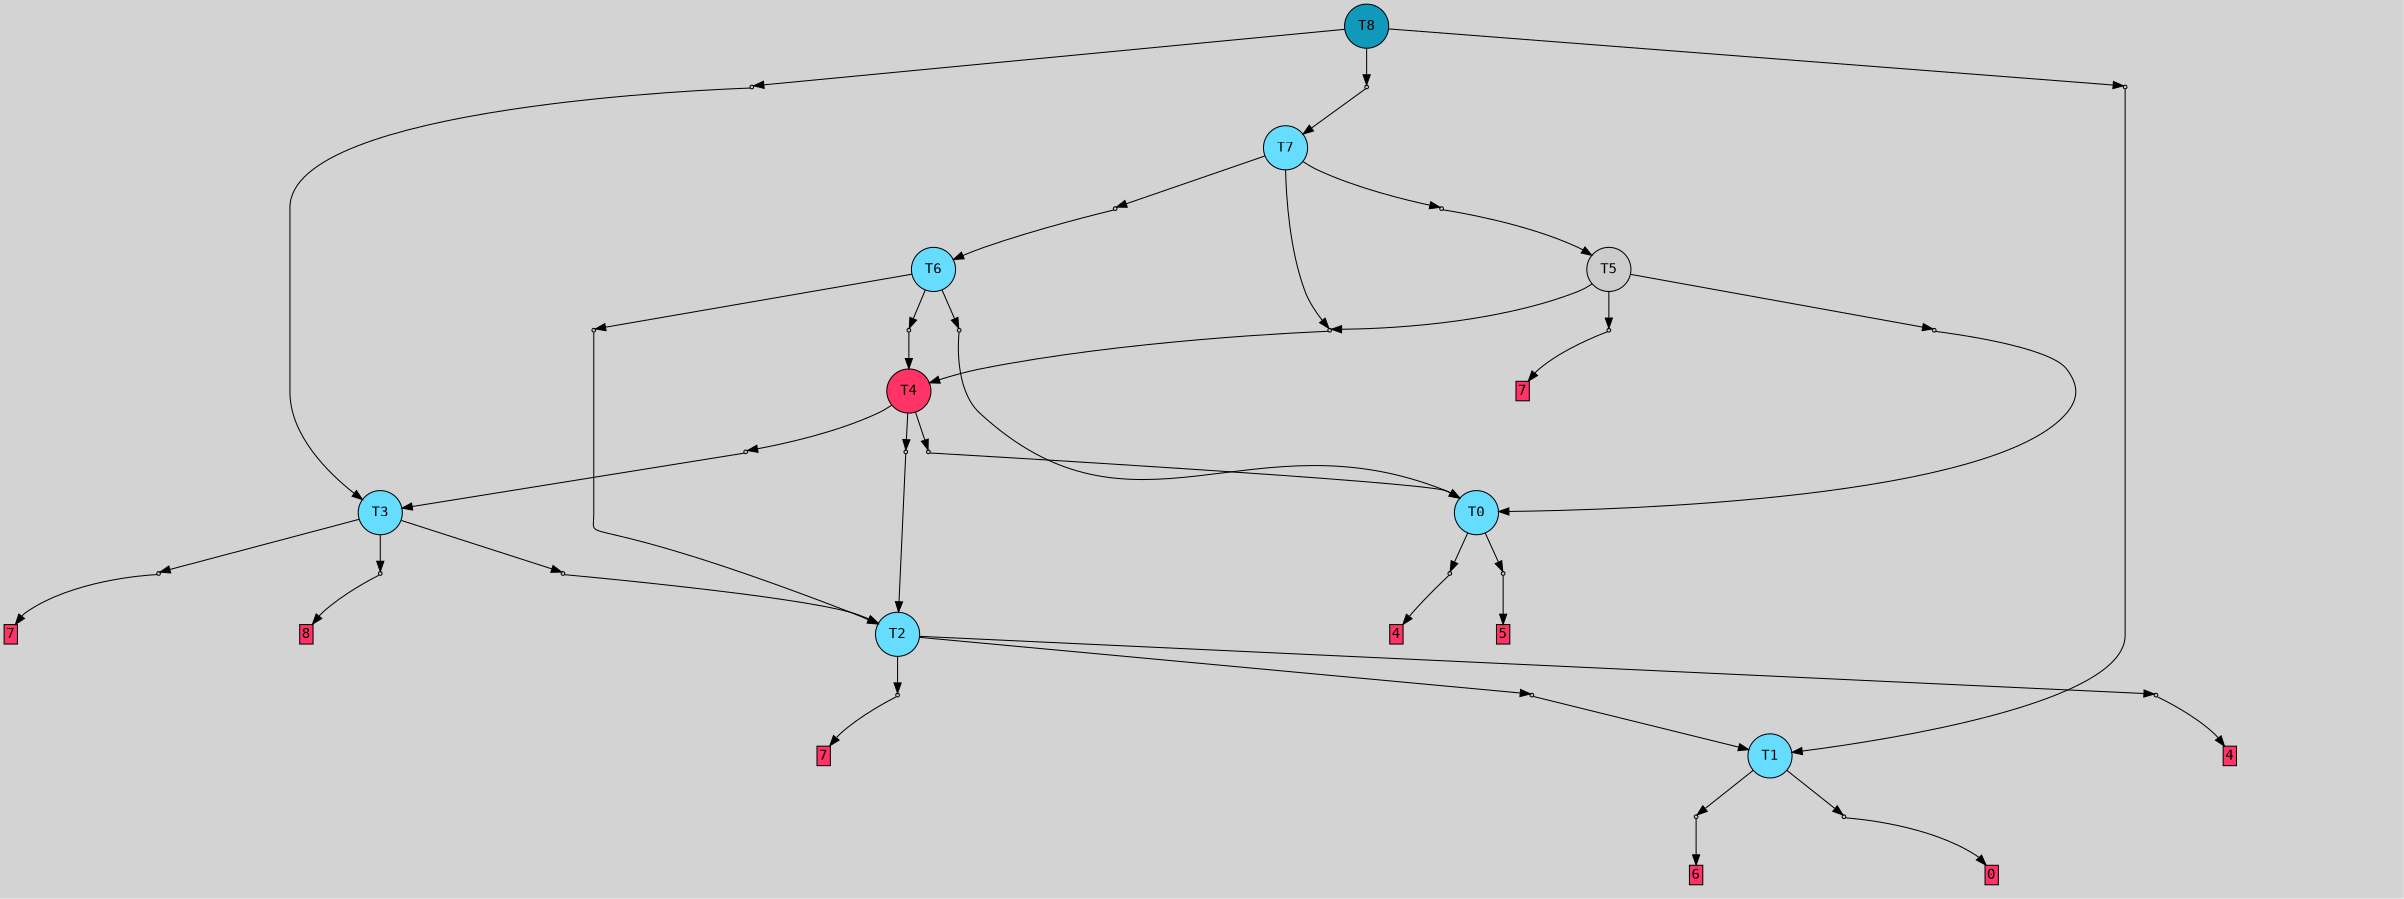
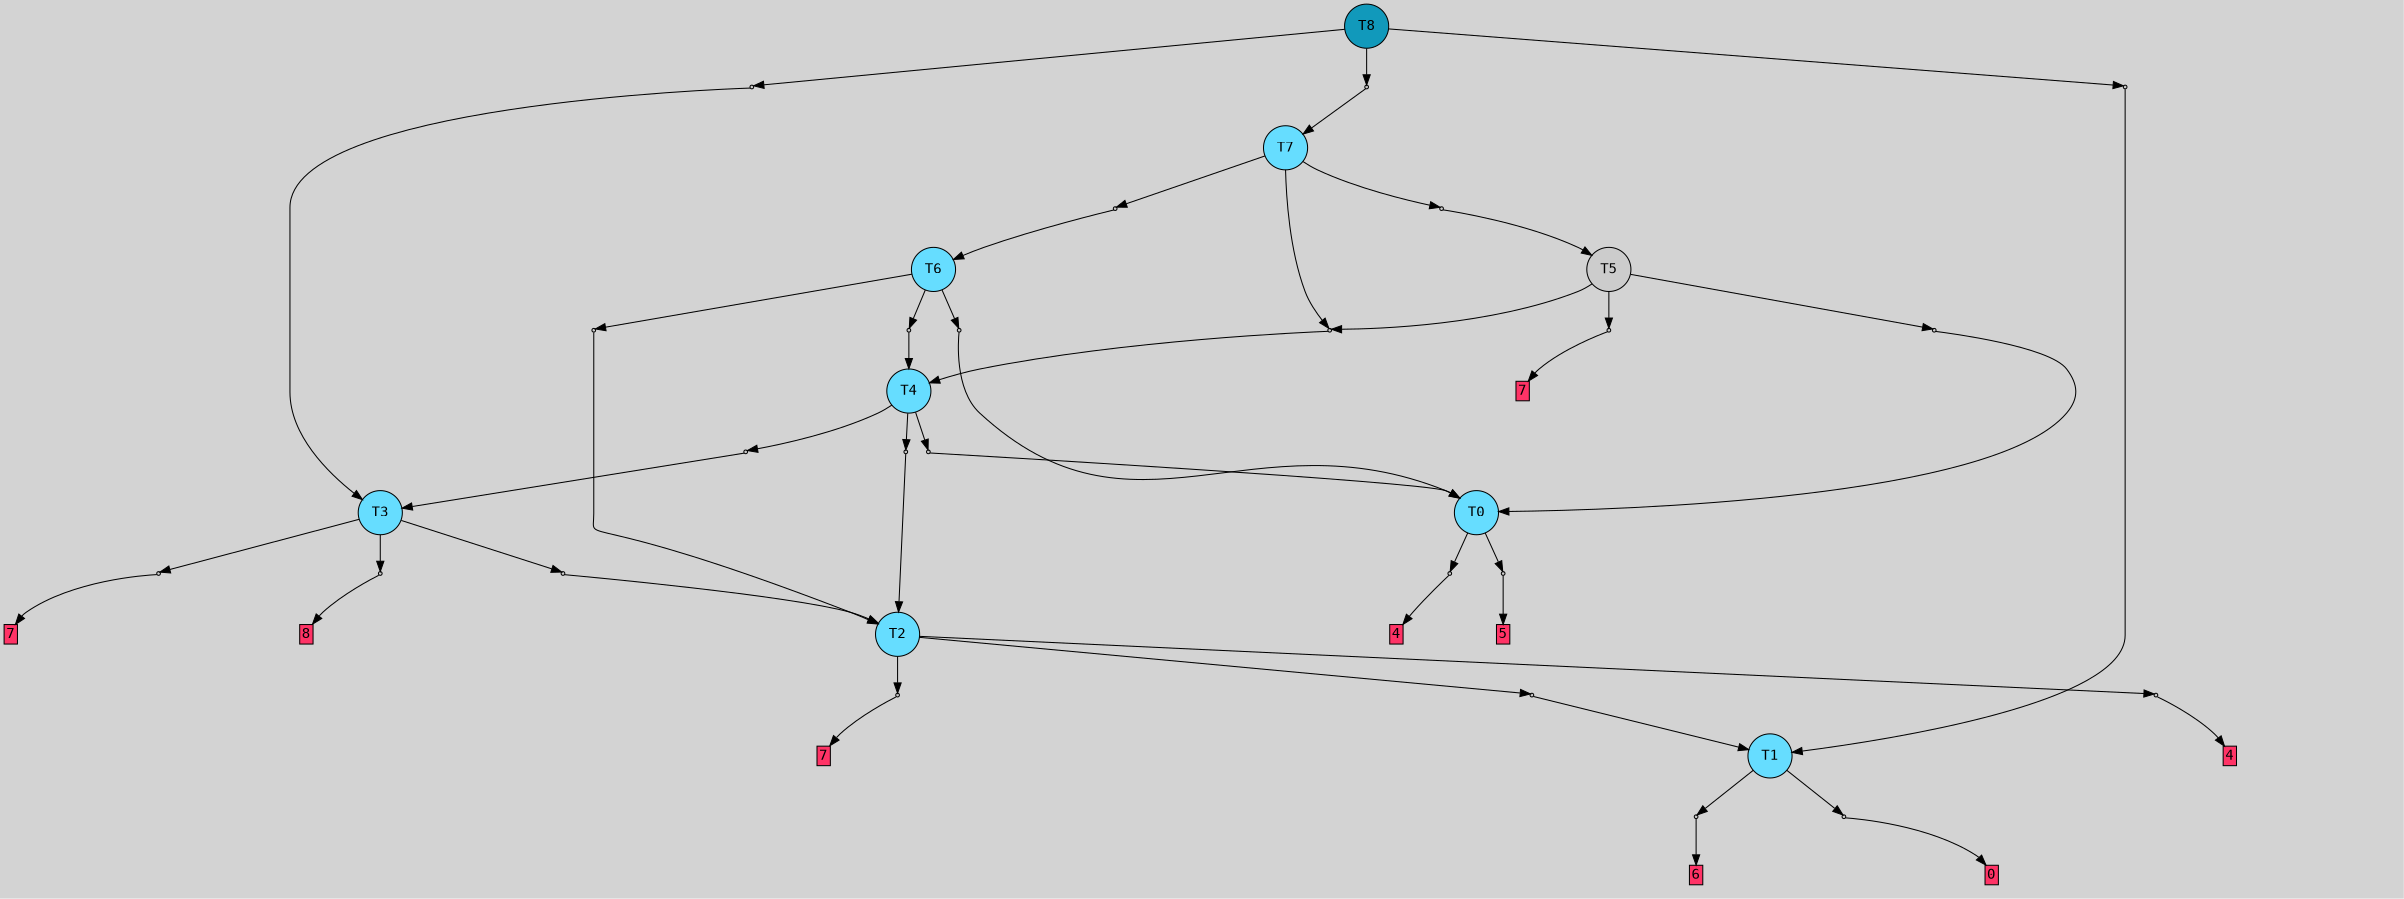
  digraph {
    bgcolor=lightgray
    fontname="DejaVu Sans Mono"
    node [fillcolor="#cccccc" fontname="DejaVu Sans Mono" shape=box style=filled]
    edge [fontname="DejaVu Sans Mono"]
    T8 [fillcolor="#1199bb" shape=circle]
    P21 [shape=point]
    P22 [shape=point]
    P23 [shape=point]
    T0 [fillcolor="#66ddff" shape=circle]
    P0 [shape=point]
    P1 [shape=point]
    I0 [style=invis fillcolor=""]
    n9 [fillcolor="#ff3366" height=0 label=4 margin=0.03 width=0]
    n10 [label="4|0&3|6#2|0#3|4#1|6#0|2#0|4&#92;n" style=invis fillcolor=""]
    n11 [fillcolor="#ff3366" height=0 label=5 margin=0.03 width=0]
    T1 [fillcolor="#66ddff" shape=circle]
    P2 [shape=point]
    P3 [shape=point]
    n15 [label="1|0&2|1#3|4#0|1#3|5#3|4#1|5&#92;n" style=invis fillcolor=""]
    n16 [fillcolor="#ff3366" height=0 label=6 margin=0.03 width=0]
    n17 [label="1|7&0|1#0|5#3|3#0|5#0|5#1|7&#92;n9|0&3|0#0|7#0|1#1|6#1|6#0|6&#92;n" style=invis fillcolor=""]
    n18 [fillcolor="#ff3366" height=0 label=0 margin=0.03 width=0]
    T2 [fillcolor="#66ddff" shape=circle]
    P4 [shape=point]
    P5 [shape=point]
    P6 [shape=point]
    n23 [label="0|1&0|3#1|6#3|2#0|3#2|1#1|6&#92;n8|0&0|1#0|6#3|5#4|4#0|3#3|6&#92;n" style=invis fillcolor=""]
    n24 [label="3|0&3|1#0|2#2|2#0|1#4|2#0|3&#92;n" style=invis fillcolor=""]
    n25 [fillcolor="#ff3366" height=0 label=7 margin=0.03 width=0]
    n26 [label="1|0&4|3#1|7#4|4#0|0#1|2#4|0&#92;n" style=invis fillcolor=""]
    n27 [fillcolor="#ff3366" height=0 label=4 margin=0.03 width=0]
    T3 [fillcolor="#66ddff" shape=circle]
    P7 [shape=point]
    P8 [shape=point]
    P9 [shape=point]
    n32 [label="3|0&3|1#0|2#2|2#0|4#4|2#0|3&#92;n" style=invis fillcolor=""]
    n33 [fillcolor="#ff3366" height=0 label=7 margin=0.03 width=0]
    n34 [label="0|1&4|3#1|6#3|2#0|3#4|1#1|6&#92;n8|0&0|1#0|6#3|5#4|4#0|3#3|6&#92;n" style=invis fillcolor=""]
    n35 [label="3|0&3|2#0|6#2|4#0|4#3|3#2|7&#92;n" style=invis fillcolor=""]
    n36 [fillcolor="#ff3366" height=0 label=8 margin=0.03 width=0]
-   T4 [fillcolor="#ff3366" shape=circle]
+   T4 [fillcolor="#66ddff" shape=circle]
    P10 [shape=point]
    P11 [shape=point]
    P12 [shape=point]
    n41 [label="9|1&3|4#4|3#2|0#4|1#1|7#0|6&#92;n8|0&0|1#0|6#3|5#4|4#0|3#3|6&#92;n" style=invis fillcolor=""]
    n42 [label="3|0&3|2#0|6#2|4#0|4#3|3#2|7&#92;n" style=invis fillcolor=""]
    n43 [label="3|0&3|1#0|2#2|7#0|4#4|2#0|3&#92;n" style=invis fillcolor=""]
    T5 [shape=circle]
    P13 [shape=point]
    P14 [shape=point]
    P15 [shape=point]
    n48 [label="9|1&3|4#1|3#2|0#4|5#1|2#0|6&#92;n8|0&0|1#0|0#3|5#4|4#0|3#3|6&#92;n" style=invis fillcolor=""]
    n49 [label="8|0&2|6#2|4#2|1#3|1#2|5#3|4&#92;n" style=invis fillcolor=""]
    n50 [fillcolor="#ff3366" height=0 label=7 margin=0.03 width=0]
    n51 [label="3|0&3|2#0|6#2|4#0|4#3|3#2|7&#92;n" style=invis fillcolor=""]
    T6 [fillcolor="#66ddff" shape=circle]
    P16 [shape=point]
    P17 [shape=point]
    P18 [shape=point]
    n56 [label="9|1&3|4#4|3#2|0#4|1#1|7#0|6&#92;n8|0&0|1#0|6#3|5#4|4#0|3#3|6&#92;n" style=invis fillcolor=""]
    n57 [label="3|0&3|2#0|6#2|4#2|1#3|3#2|7&#92;n" style=invis fillcolor=""]
    n58 [label="8|1&3|4#1|3#2|0#4|1#1|2#0|6&#92;n8|0&0|1#0|0#3|5#4|4#0|3#3|6&#92;n" style=invis fillcolor=""]
    T7 [fillcolor="#66ddff" shape=circle]
    P19 [shape=point]
    P20 [shape=point]
    n62 [label="11|7&2|6#1|2#0|4#4|2#1|4#2|4&#92;n8|0&0|7#0|6#3|5#4|4#0|3#3|6&#92;n" style=invis fillcolor=""]
    n63 [label="3|0&3|1#0|2#2|7#0|4#4|2#0|3&#92;n" style=invis fillcolor=""]
    n64 [label="3|0&3|1#0|2#2|7#2|4#4|2#0|3&#92;n" style=invis fillcolor=""]
    n65 [label="9|7&1|0#2|6#3|0#4|6#1|5#2|5&#92;n8|0&0|7#0|6#3|5#4|4#0|3#3|6&#92;n" style=invis fillcolor=""]
    n66 [label="8|0&4|5#0|4#3|5#4|4#0|3#3|7&#92;n" style=invis fillcolor=""]
    subgraph sub_1 {
      rank=same
      T8
    }
    T8 -> P21
    T8 -> P22
    T8 -> P23
    P21 -> T3
    P21 -> n64 [style=invis]
    P22 -> T7
    P22 -> n65 [style=invis]
    P23 -> T1
    P23 -> n66 [style=invis]
    T0 -> P0
    T0 -> P1
    P0 -> I0 [style=invis]
    P0 -> n9
    P1 -> n10 [style=invis]
    P1 -> n11
    T1 -> P2
    T1 -> P3
    P2 -> n15 [style=invis]
    P2 -> n16
    P3 -> n17 [style=invis]
    P3 -> n18
    T2 -> P4
    T2 -> P5
    T2 -> P6
    P4 -> T1
    P4 -> n23 [style=invis]
    P5 -> n24 [style=invis]
    P5 -> n25
    P6 -> n26 [style=invis]
    P6 -> n27
    T3 -> P7
    T3 -> P8
    T3 -> P9
    P7 -> n32 [style=invis]
    P7 -> n33
    P8 -> T2
    P8 -> n34 [style=invis]
    P9 -> n35 [style=invis]
    P9 -> n36
    T4 -> P10
    T4 -> P11
    T4 -> P12
    P10 -> T2
    P10 -> n41 [style=invis]
    P11 -> T0
    P11 -> n42 [style=invis]
    P12 -> T3
    P12 -> n43 [style=invis]
    T5 -> P13
    T5 -> P14
    T5 -> P15
    P13 -> T4
    P13 -> n48 [style=invis]
    P14 -> n49 [style=invis]
    P14 -> n50
    P15 -> T0
    P15 -> n51 [style=invis]
    T6 -> P16
    T6 -> P17
    T6 -> P18
    P16 -> T2
    P16 -> n56 [style=invis]
    P17 -> T0
    P17 -> n57 [style=invis]
    P18 -> T4
    P18 -> n58 [style=invis]
    T7 -> P13
    T7 -> P19
    T7 -> P20
    P19 -> T5
    P19 -> n62 [style=invis]
    P20 -> T6
    P20 -> n63 [style=invis]
  }
